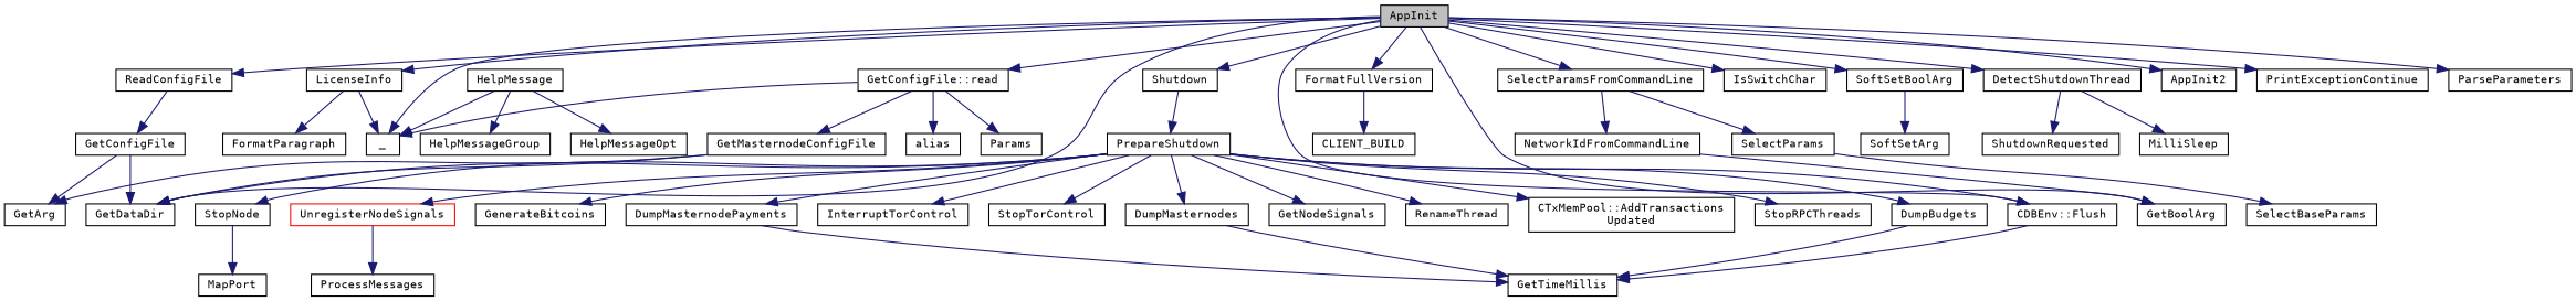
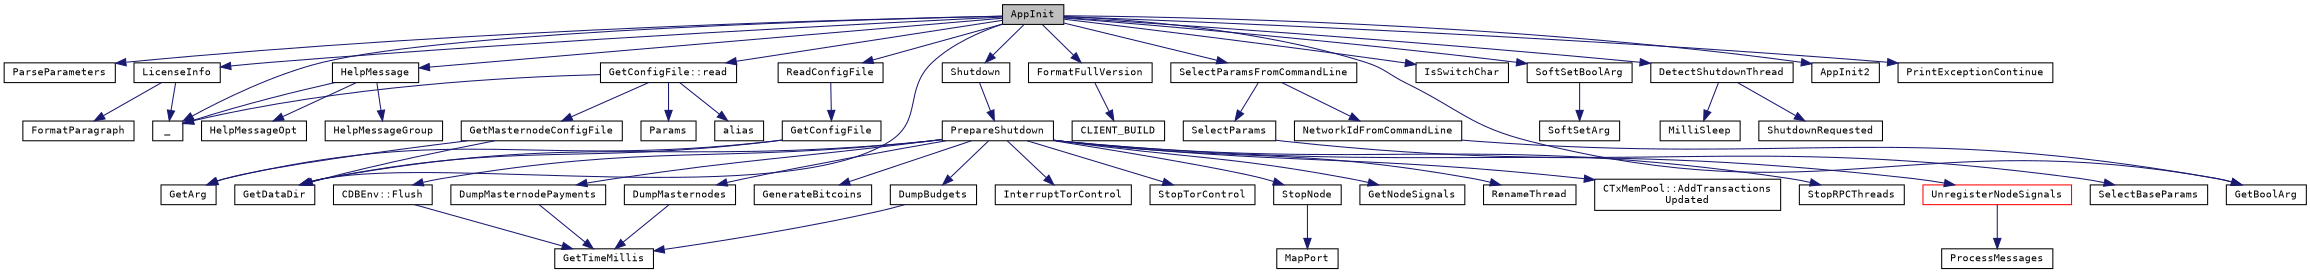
  digraph {
    fontname="DejaVu Sans Mono"
    rankdir=TB
    node [color=black fillcolor=white fontname="DejaVu Sans Mono" fontsize=10 shape=record style=filled]
    edge [color=midnightblue fontname="DejaVu Sans Mono" fontsize=10 labelfontname=Helvetica labelfontsize=10 style=solid]
    n1 [fillcolor=grey75 fontcolor=black height=0.2 label=AppInit width=0.4]
    n2 [height=0.2 label=ParseParameters width=0.4]
    n3 [height=0.2 label=_ width=0.4]
    n4 [height=0.2 label=FormatFullVersion width=0.4]
    n5 [height=0.2 label=LicenseInfo width=0.4]
    n6 [height=0.2 label=HelpMessage width=0.4]
    n7 [height=0.2 label=GetDataDir width=0.4]
    n8 [height=0.2 label=ReadConfigFile width=0.4]
    n9 [height=0.2 label=SelectParamsFromCommandLine width=0.4]
    n10 [height=0.2 label=GetBoolArg width=0.4]
    n11 [height=0.2 label="GetConfigFile::read" width=0.4]
    n12 [height=0.2 label=IsSwitchChar width=0.4]
    n13 [height=0.2 label=SoftSetBoolArg width=0.4]
    n14 [height=0.2 label=DetectShutdownThread width=0.4]
    n15 [height=0.2 label=AppInit2 width=0.4]
    n16 [height=0.2 label=PrintExceptionContinue width=0.4]
    n17 [height=0.2 label=Shutdown width=0.4]
    n18 [height=0.2 label=CLIENT_BUILD width=0.4]
    n19 [height=0.2 label=FormatParagraph width=0.4]
    n20 [height=0.2 label=HelpMessageGroup width=0.4]
    n21 [height=0.2 label=HelpMessageOpt width=0.4]
    n22 [height=0.2 label=GetConfigFile width=0.4]
    n23 [height=0.2 label=NetworkIdFromCommandLine width=0.4]
    n24 [height=0.2 label=SelectParams width=0.4]
    n25 [height=0.2 label=GetMasternodeConfigFile width=0.4]
    n26 [height=0.2 label=alias width=0.4]
    n27 [height=0.2 label=Params width=0.4]
    n28 [height=0.2 label=SoftSetArg width=0.4]
    n29 [height=0.2 label=ShutdownRequested width=0.4]
    n30 [height=0.2 label=MilliSleep width=0.4]
    n31 [height=0.2 label=PrepareShutdown width=0.4]
    n32 [height=0.2 label=GetArg width=0.4]
    n33 [height=0.2 label=SelectBaseParams width=0.4]
    n34 [height=0.2 label=RenameThread width=0.4]
    n35 [height=0.2 label="CTxMemPool::AddTransactions\lUpdated" width=0.4]
    n36 [height=0.2 label=StopRPCThreads width=0.4]
    n37 [height=0.2 label="CDBEnv::Flush" width=0.4]
    n38 [height=0.2 label=GenerateBitcoins width=0.4]
    n39 [height=0.2 label=StopNode width=0.4]
    n40 [height=0.2 label=InterruptTorControl width=0.4]
    n41 [height=0.2 label=StopTorControl width=0.4]
    n42 [height=0.2 label=DumpMasternodes width=0.4]
    n43 [height=0.2 label=DumpBudgets width=0.4]
    n44 [height=0.2 label=DumpMasternodePayments width=0.4]
    n45 [color=red height=0.2 label=UnregisterNodeSignals width=0.4]
    n46 [height=0.2 label=GetNodeSignals width=0.4]
    n47 [height=0.2 label=GetTimeMillis width=0.4]
    n48 [height=0.2 label=MapPort width=0.4]
    n49 [height=0.2 label=ProcessMessages width=0.4]
    n1 -> n2
    n1 -> n3
    n1 -> n4
    n1 -> n5
-   n1 -> n37
+   n1 -> n6
    n1 -> n7
    n1 -> n8
    n1 -> n9
    n1 -> n10
    n1 -> n11
    n1 -> n12
    n1 -> n13
    n1 -> n14
    n1 -> n15
    n1 -> n16
    n1 -> n17
    n4 -> n18
    n5 -> n3
    n5 -> n19
    n6 -> n3
    n6 -> n20
    n6 -> n21
    n8 -> n22
    n9 -> n23
    n9 -> n24
    n11 -> n3
    n11 -> n25
    n11 -> n26
    n11 -> n27
    n13 -> n28
    n14 -> n29
    n14 -> n30
    n17 -> n31
    n22 -> n7
    n22 -> n32
    n23 -> n10
    n24 -> n33
    n25 -> n7
    n25 -> n32
    n31 -> n7
    n31 -> n34
    n31 -> n35
    n31 -> n36
    n31 -> n37
    n31 -> n38
    n31 -> n39
    n31 -> n40
    n31 -> n41
    n31 -> n42
    n31 -> n43
    n31 -> n44
    n31 -> n45
    n31 -> n46
    n37 -> n47
    n39 -> n48
    n42 -> n47
    n43 -> n47
    n44 -> n47
    n45 -> n49
  }
